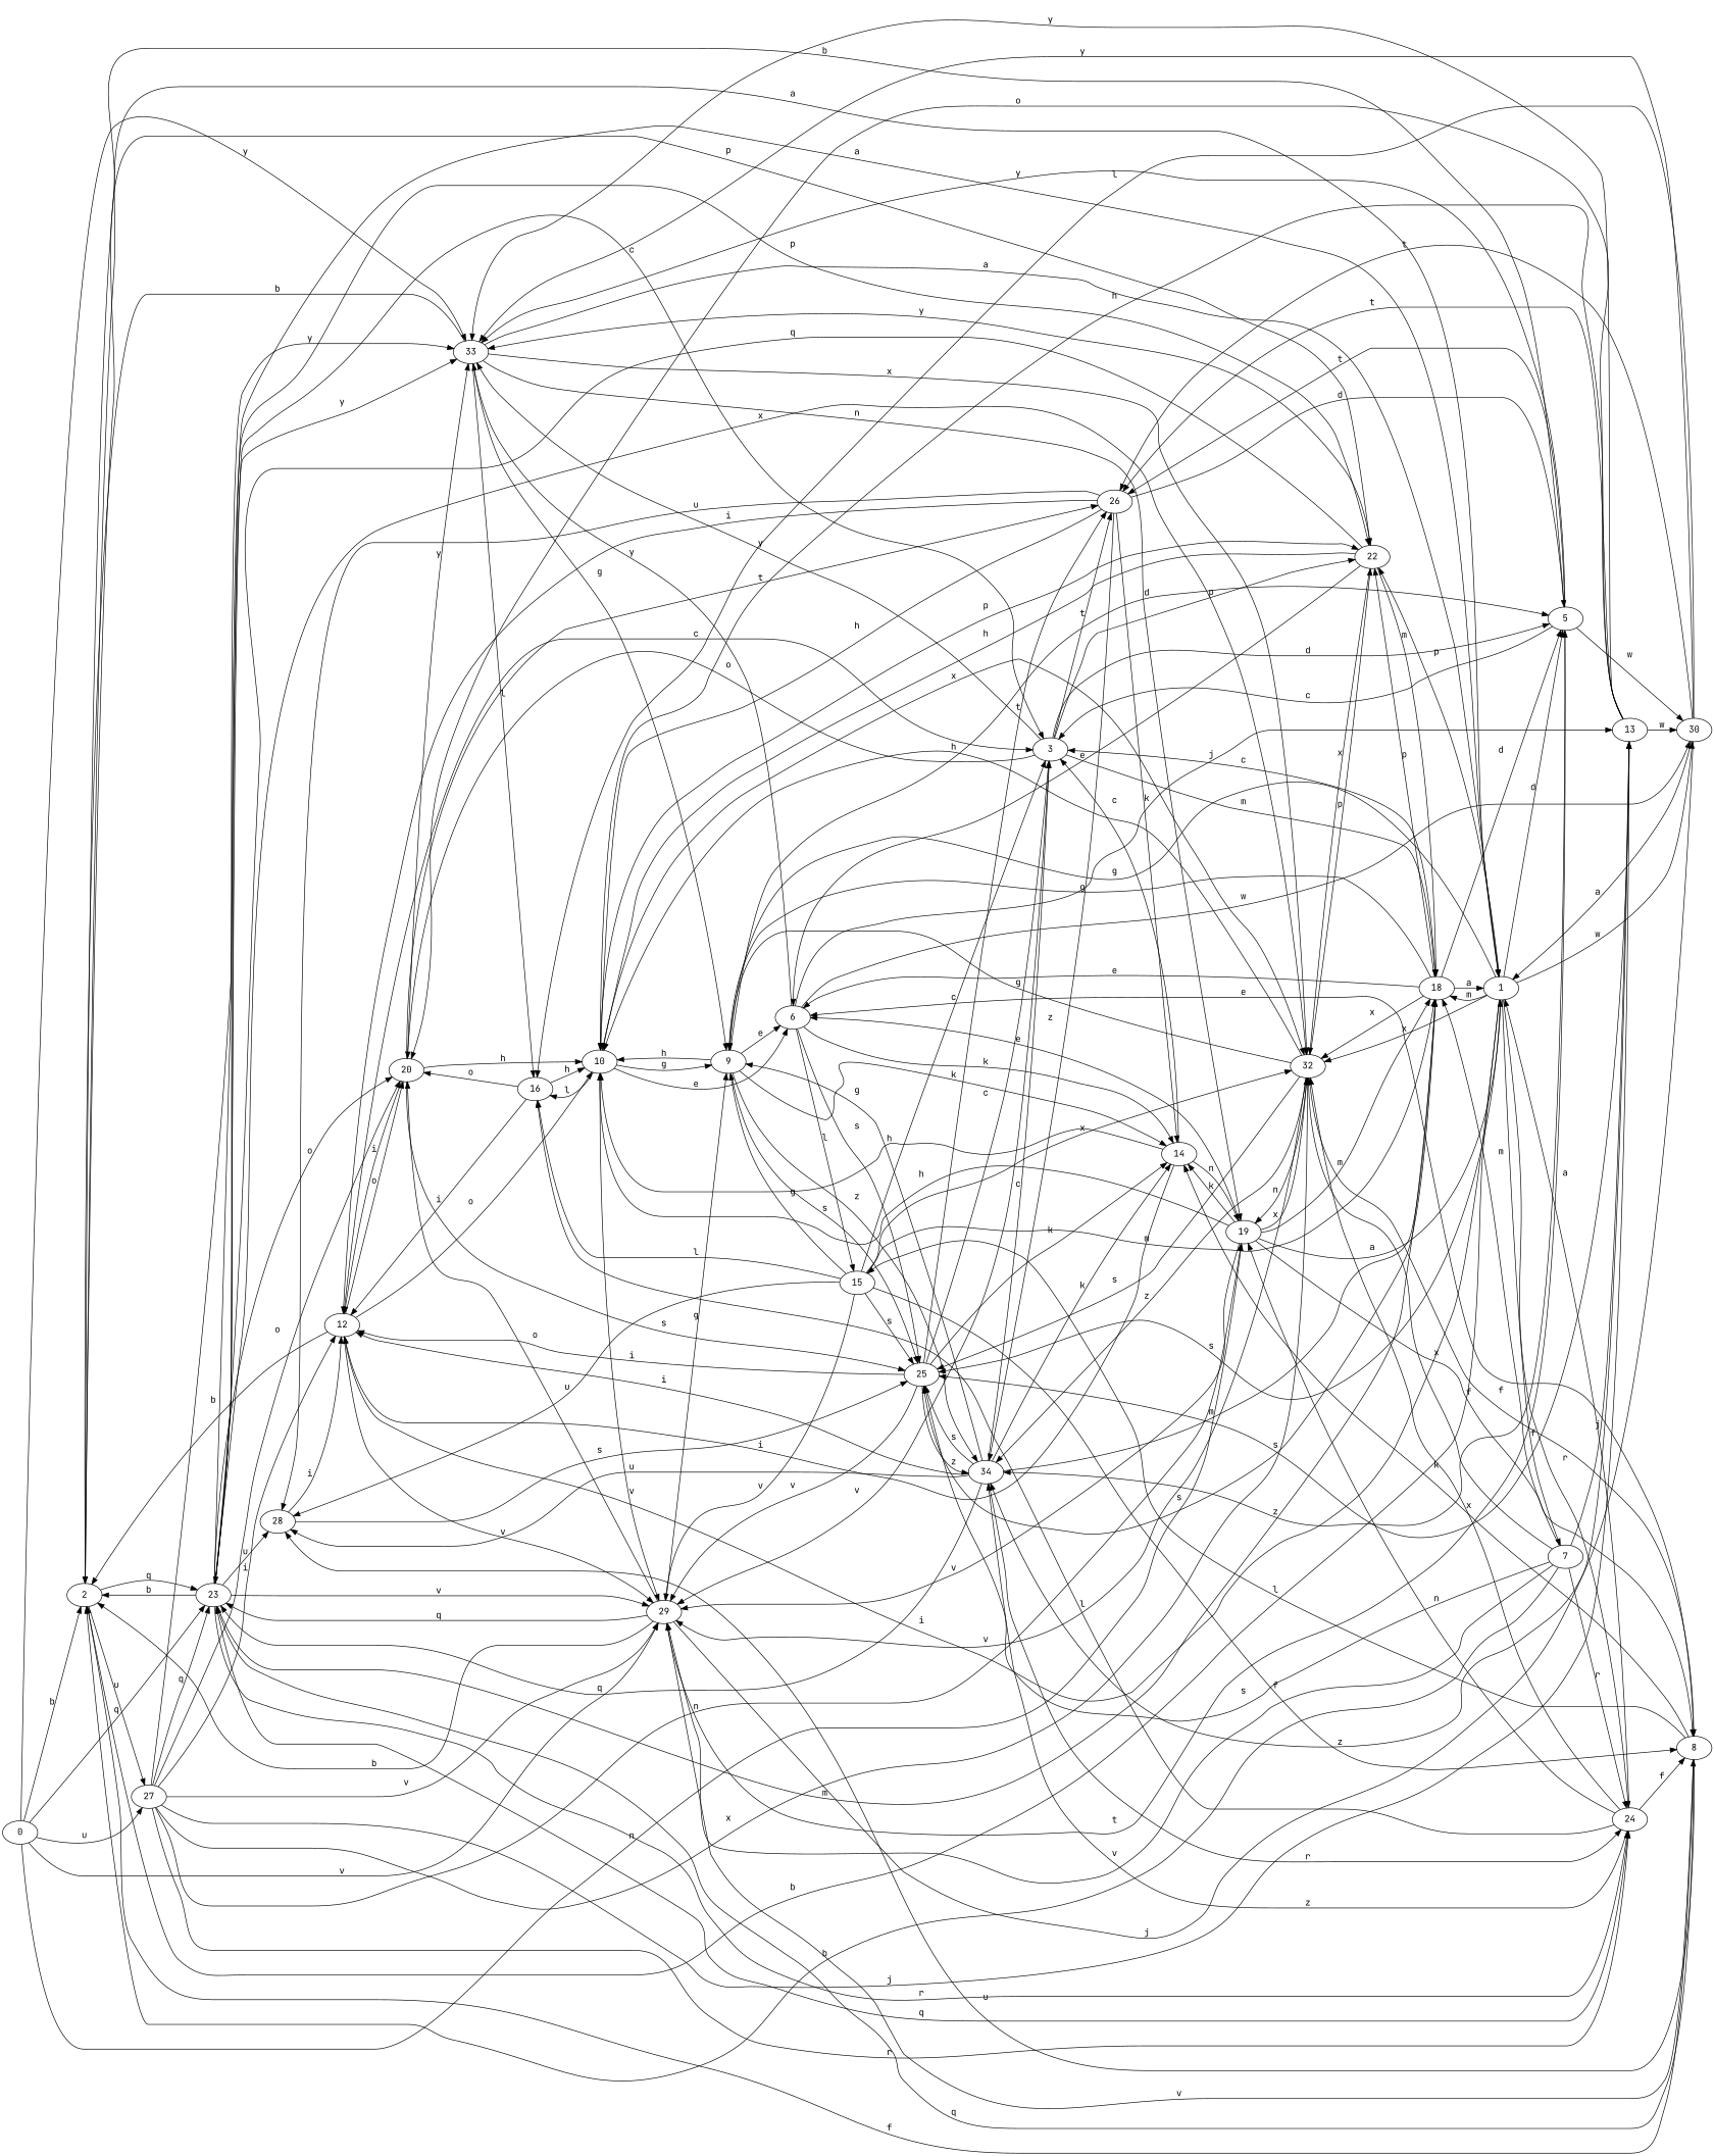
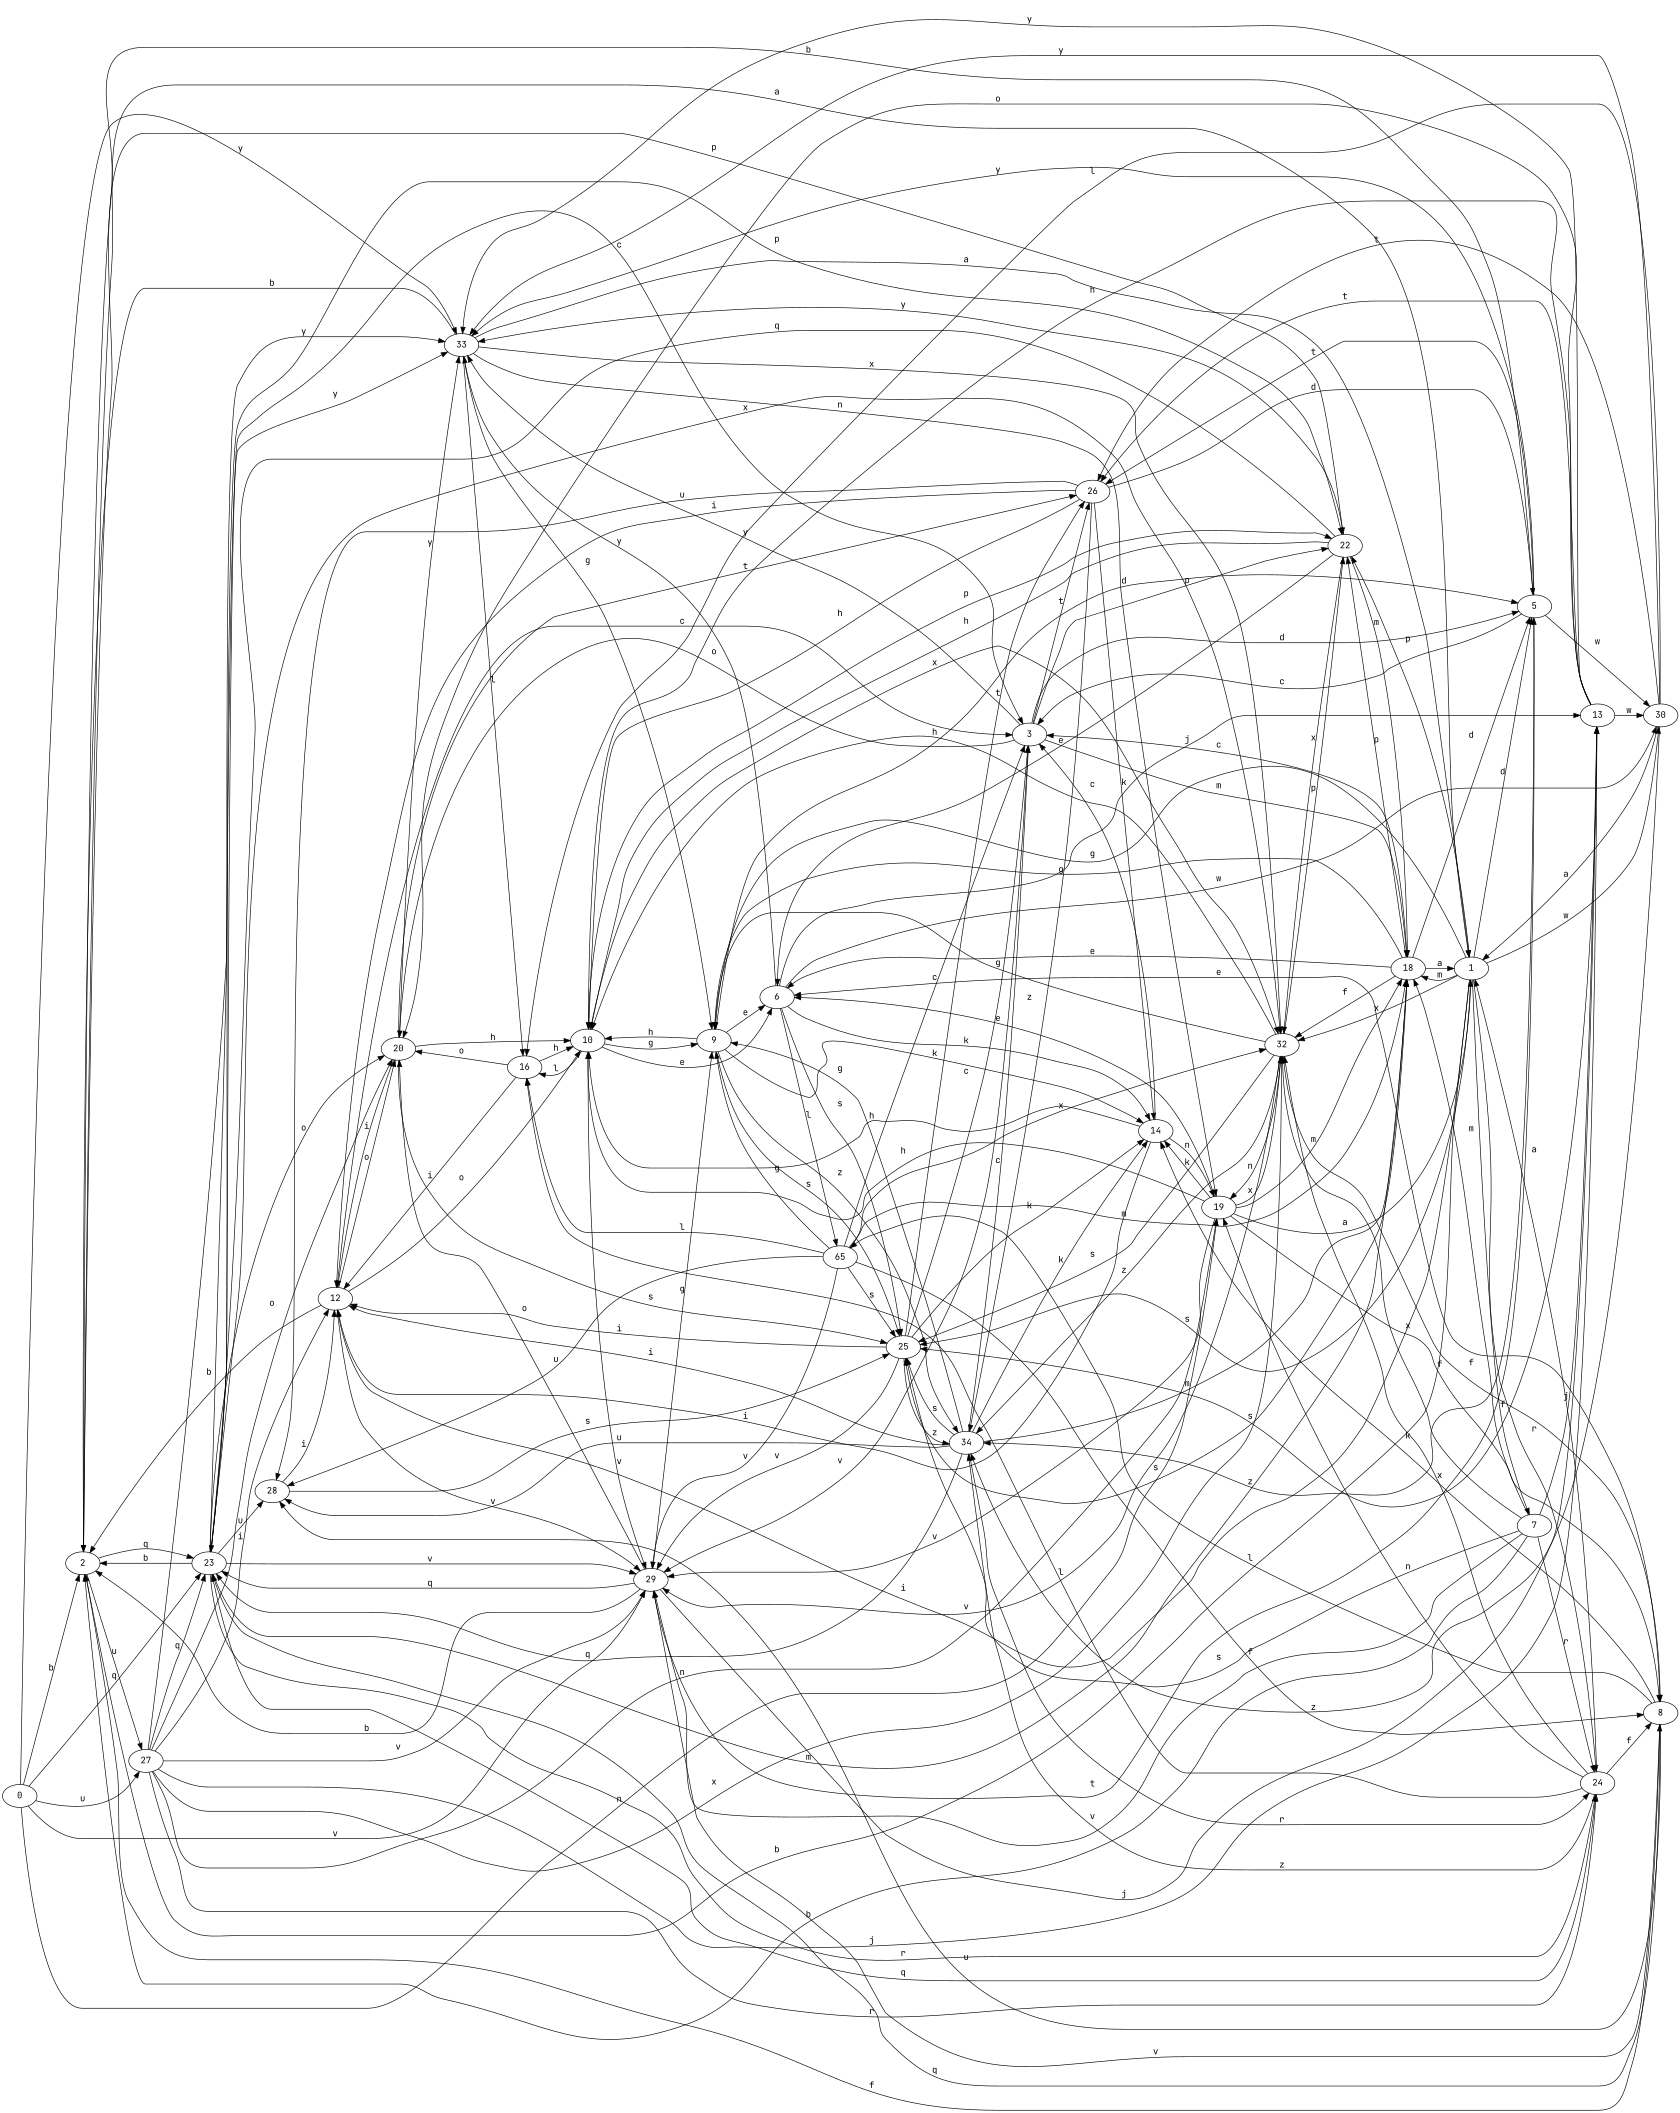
  strict digraph {
    fontname="JetBrains Mono"
    rankdir=LR
    node [fontname="JetBrains Mono"]
    edge [fontname="JetBrains Mono"]
    0
    2
    19
    23
    27
    29
    33
    1
    22
    8
    18
    32
    6
    14
    10
    24
    3
    20
    28
    12
    13
    5
    9
    16
    7
    25
    30
    26
    34
-   15
+   15 [label=65]
    0 -> 2 [label=b]
    0 -> 19 [label=n]
    0 -> 23 [label=q]
    0 -> 27 [label=u]
    0 -> 29 [label=v]
    0 -> 33 [label=y]
    2 -> 23 [label=q]
    2 -> 27 [label=u]
    2 -> 1 [label=a]
    2 -> 22 [label=p]
    2 -> 8 [label=f]
    19 -> 29 [label=v]
    19 -> 1 [label=a]
    19 -> 8 [label=f]
    19 -> 18 [label=m]
    19 -> 32 [label=x]
    19 -> 6 [label=e]
    19 -> 14 [label=k]
    19 -> 10 [label=h]
    23 -> 2 [label=b]
    23 -> 29 [label=v]
    23 -> 33 [label=y]
-   23 -> 1 [label=a]
    23 -> 22 [label=p]
    23 -> 18 [label=m]
    23 -> 32 [label=x]
    23 -> 24 [label=r]
    23 -> 3 [label=c]
    23 -> 20 [label=o]
    23 -> 28 [label=u]
    27 -> 19 [label=n]
    27 -> 23 [label=q]
    27 -> 29 [label=v]
    27 -> 33 [label=y]
    27 -> 32 [label=x]
    27 -> 24 [label=r]
    27 -> 20 [label=o]
    27 -> 12 [label=i]
    27 -> 13 [label=j]
    29 -> 2 [label=b]
    29 -> 23 [label=q]
    29 -> 20 [label=o]
    29 -> 13 [label=j]
    29 -> 5 [label=t]
    29 -> 9 [label=g]
    33 -> 2 [label=b]
    33 -> 19 [label=n]
    33 -> 1 [label=a]
    33 -> 32 [label=x]
    33 -> 9 [label=g]
    33 -> 16 [label=l]
    1 -> 2 [label=b]
    1 -> 22 [label=p]
    1 -> 18 [label=m]
    1 -> 32 [label=x]
    1 -> 24 [label=r]
    1 -> 12 [label=i]
    1 -> 5 [label=d]
    1 -> 9 [label=g]
    1 -> 7 [label=f]
    1 -> 25 [label=s]
    1 -> 30 [label=w]
    22 -> 23 [label=q]
    22 -> 33 [label=y]
    22 -> 18 [label=m]
    22 -> 32 [label=x]
    22 -> 6 [label=e]
    22 -> 10 [label=h]
    8 -> 23 [label=q]
    8 -> 29 [label=v]
    8 -> 6 [label=e]
    8 -> 14 [label=k]
    8 -> 28 [label=u]
    8 -> 15 [label=l]
    18 -> 1 [label=a]
    18 -> 22 [label=p]
-   18 -> 32 [label=x]
+   18 -> 32 [label=f]
    18 -> 6 [label=e]
    18 -> 3 [label=c]
    18 -> 5 [label=d]
    18 -> 9 [label=g]
    18 -> 25 [label=s]
    32 -> 19 [label=n]
    32 -> 29 [label=v]
    32 -> 22 [label=p]
    32 -> 8 [label=f]
    32 -> 10 [label=h]
    32 -> 9 [label=g]
    32 -> 25 [label=s]
    32 -> 34 [label=z]
    6 -> 33 [label=y]
    6 -> 14 [label=k]
    6 -> 13 [label=j]
    6 -> 25 [label=s]
    6 -> 30 [label=w]
    6 -> 15 [label=l]
    14 -> 19 [label=n]
    14 -> 10 [label=h]
    14 -> 3 [label=c]
    14 -> 12 [label=i]
    10 -> 29 [label=v]
    10 -> 22 [label=p]
    10 -> 32 [label=x]
    10 -> 6 [label=e]
    10 -> 9 [label=g]
    10 -> 16 [label=l]
    24 -> 19 [label=n]
    24 -> 23 [label=q]
    24 -> 1 [label=a]
    24 -> 8 [label=f]
    24 -> 32 [label=x]
    24 -> 16 [label=l]
    24 -> 34 [label=z]
    3 -> 29 [label=v]
    3 -> 33 [label=y]
    3 -> 22 [label=p]
    3 -> 18 [label=m]
    3 -> 20 [label=o]
    3 -> 5 [label=d]
    3 -> 26 [label=t]
    20 -> 33 [label=y]
    20 -> 10 [label=h]
    20 -> 12 [label=i]
    20 -> 25 [label=s]
    20 -> 26 [label=t]
    28 -> 12 [label=i]
    28 -> 25 [label=s]
    12 -> 2 [label=b]
    12 -> 29 [label=v]
    12 -> 10 [label=o]
    12 -> 3 [label=c]
    12 -> 20 [label=o]
    13 -> 33 [label=y]
    13 -> 10 [label=h]
    13 -> 20 [label=o]
    13 -> 25 [label=s]
    13 -> 30 [label=w]
    13 -> 26 [label=t]
    5 -> 2 [label=b]
    5 -> 33 [label=y]
    5 -> 3 [label=c]
    5 -> 30 [label=w]
    5 -> 26 [label=t]
    5 -> 34 [label=z]
    9 -> 6 [label=e]
    9 -> 14 [label=k]
    9 -> 10 [label=h]
    9 -> 5 [label=d]
    9 -> 25 [label=s]
    9 -> 34 [label=z]
    16 -> 10 [label=h]
    16 -> 20 [label=o]
    16 -> 12 [label=i]
    7 -> 2 [label=b]
    7 -> 29 [label=v]
    7 -> 18 [label=m]
    7 -> 32 [label=x]
    7 -> 24 [label=r]
    7 -> 13 [label=j]
    7 -> 25 [label=s]
    25 -> 29 [label=v]
    25 -> 14 [label=k]
    25 -> 3 [label=c]
    25 -> 12 [label=i]
    25 -> 26 [label=t]
    25 -> 34 [label=z]
    30 -> 33 [label=y]
    30 -> 1 [label=a]
    30 -> 16 [label=l]
    30 -> 26 [label=t]
    30 -> 34 [label=z]
    26 -> 14 [label=k]
    26 -> 10 [label=h]
    26 -> 28 [label=u]
    26 -> 12 [label=i]
    26 -> 5 [label=d]
    26 -> 34 [label=z]
    34 -> 23 [label=q]
    34 -> 18 [label=m]
    34 -> 14 [label=k]
    34 -> 24 [label=r]
    34 -> 3 [label=c]
    34 -> 28 [label=u]
    34 -> 12 [label=i]
    34 -> 9 [label=g]
    34 -> 25 [label=s]
    15 -> 29 [label=v]
    15 -> 8 [label=f]
    15 -> 18 [label=m]
    15 -> 32 [label=x]
    15 -> 3 [label=c]
    15 -> 28 [label=u]
    15 -> 9 [label=g]
    15 -> 16 [label=l]
    15 -> 25 [label=s]
  }
